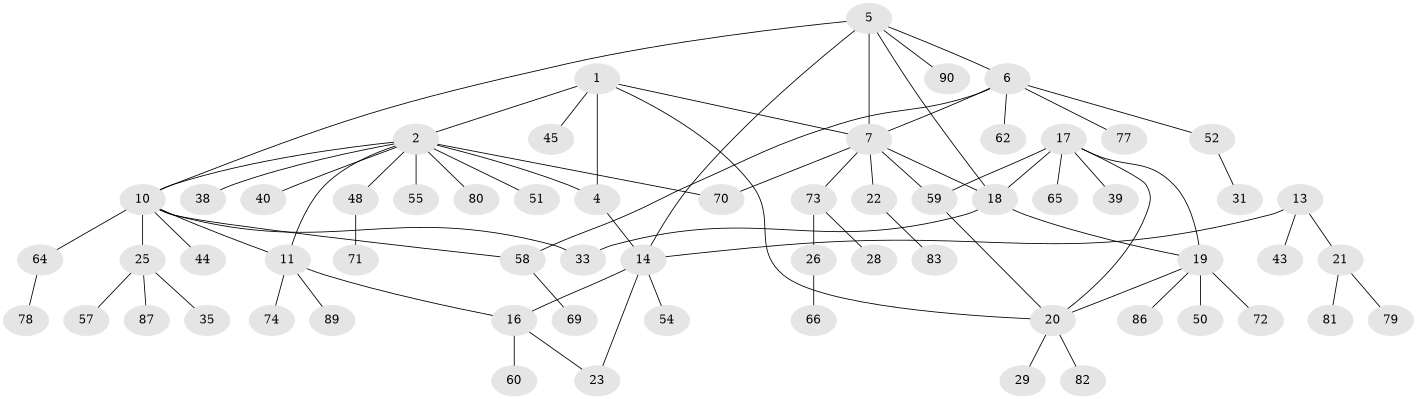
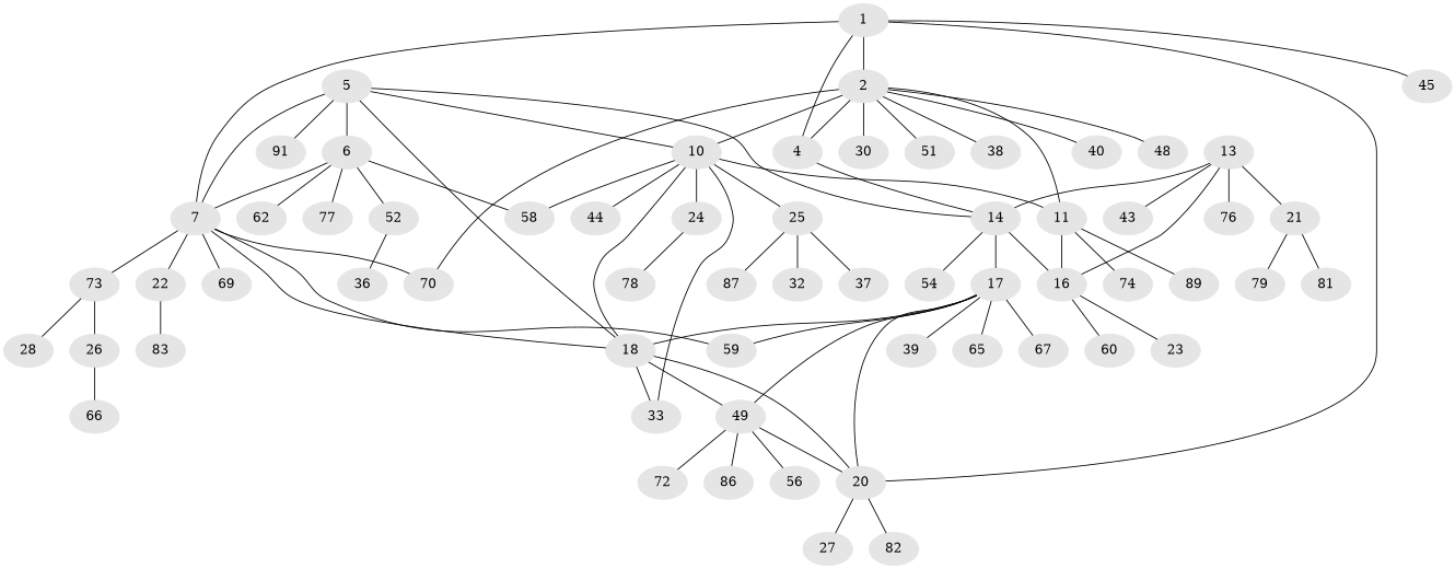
  graph {
    node [color=gray90 style=filled]
    1 [super="+3"]
    2 [super="+9"]
    4 [super="+53"]
    7 [super="+8"]
    20 [super="+42"]
    45
    10 [super="+12"]
    11 [super="+43"]
    38
    40
    48 [super="+56"]
-   55
    70
-   80
+   80 [label=30]
    51
    14 [super="+15"]
    18 [super="+49"]
    22
    59 [super="+68"]
    69
    73
-   27 [label=29]
+   27
    82
    58 [super="+61"]
-   24 [super="+34" label=64]
+   24 [super="+34"]
    25 [super="+83"]
    33
    44
    16
    74
    89
-   71
    17 [super="+31"]
    54 [super="+87"]
    6 [super="+35"]
    52
    62
    77
    5
-   90
-   19 [super="+29"]
-   36 [label=31]
+   90 [label=91]
+   19 [super="+29" label=49]
+   36
    n43 [label=83]
    26
    66
    28 [super="+41"]
    78
-   32 [label=35]
-   37 [label=57]
+   32
+   37
    n50 [label=87]
    23 [super="+47"]
    60
    13 [super="+46"]
    21 [super="+64"]
    n55 [label=43]
+   76 [super="+85"]
    79 [super="+88"]
    81
    39
    65
-   50
+   67
+   50 [label=56]
    72 [super="+75"]
    86
    1 -- 2 [weight=2]
    1 -- 4 [weight=2]
    1 -- 7
    1 -- 20
    1 -- 45
    2 -- 4
    2 -- 10 [weight=2]
    2 -- 11
    2 -- 38
    2 -- 40
    2 -- 48
-   2 -- 55
    2 -- 70
    2 -- 80
    2 -- 51
    4 -- 14
    7 -- 70
    7 -- 18
    7 -- 22
    7 -- 59 [weight=2]
-   58 -- 69
+   7 -- 69
    7 -- 73
    20 -- 27
    20 -- 82
    10 -- 11 [weight=2]
+   10 -- 18
    10 -- 58
    10 -- 24
    10 -- 25
    10 -- 33
    10 -- 44
    11 -- 16
    11 -- 74
    11 -- 89
-   48 -- 71
    14 -- 16 [weight=2]
-   14 -- 23
+   14 -- 17
    14 -- 54
-   59 -- 20
+   18 -- 20
    18 -- 33
    18 -- 19
    22 -- n43
    73 -- 26
    73 -- 28
    24 -- 78
    25 -- 32
    25 -- 37
    25 -- n50
    16 -- 23
    16 -- 60
    17 -- 20
    17 -- 18
    17 -- 59
    17 -- 19
    17 -- 39
    17 -- 65
+   17 -- 67
    6 -- 7 [weight=2]
    6 -- 58
    6 -- 52
    6 -- 62
    6 -- 77
    52 -- 36
    5 -- 7 [weight=2]
    5 -- 10
    5 -- 14
    5 -- 18
    5 -- 6
    5 -- 90
    19 -- 20
    19 -- 50
    19 -- 72
    19 -- 86
    26 -- 66
    13 -- 14 [weight=2]
+   13 -- 16
    13 -- 21
    13 -- n55
+   13 -- 76
    21 -- 79
    21 -- 81
  }
